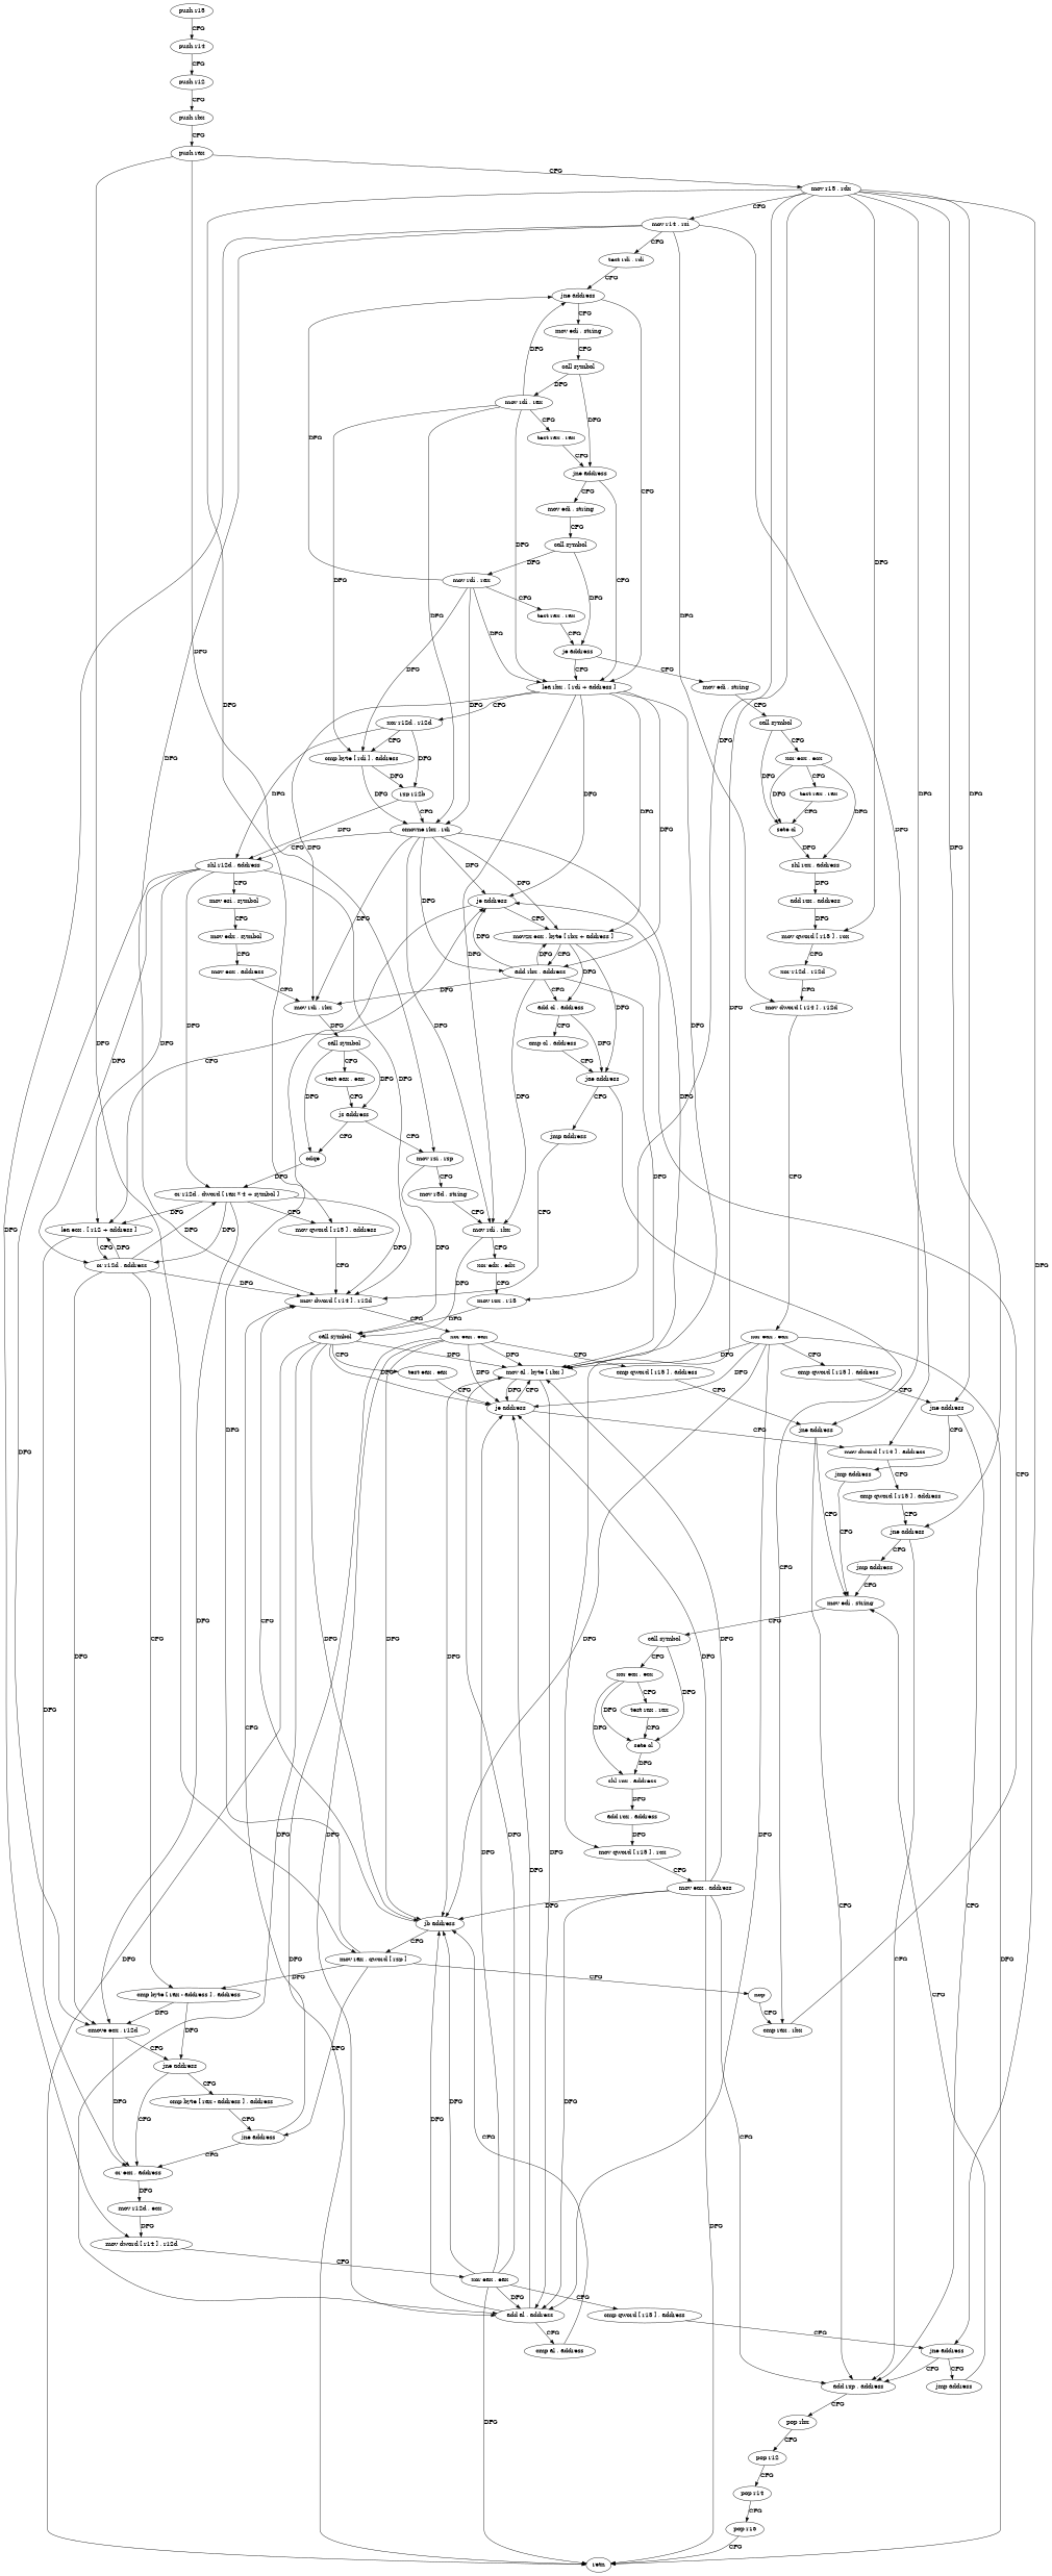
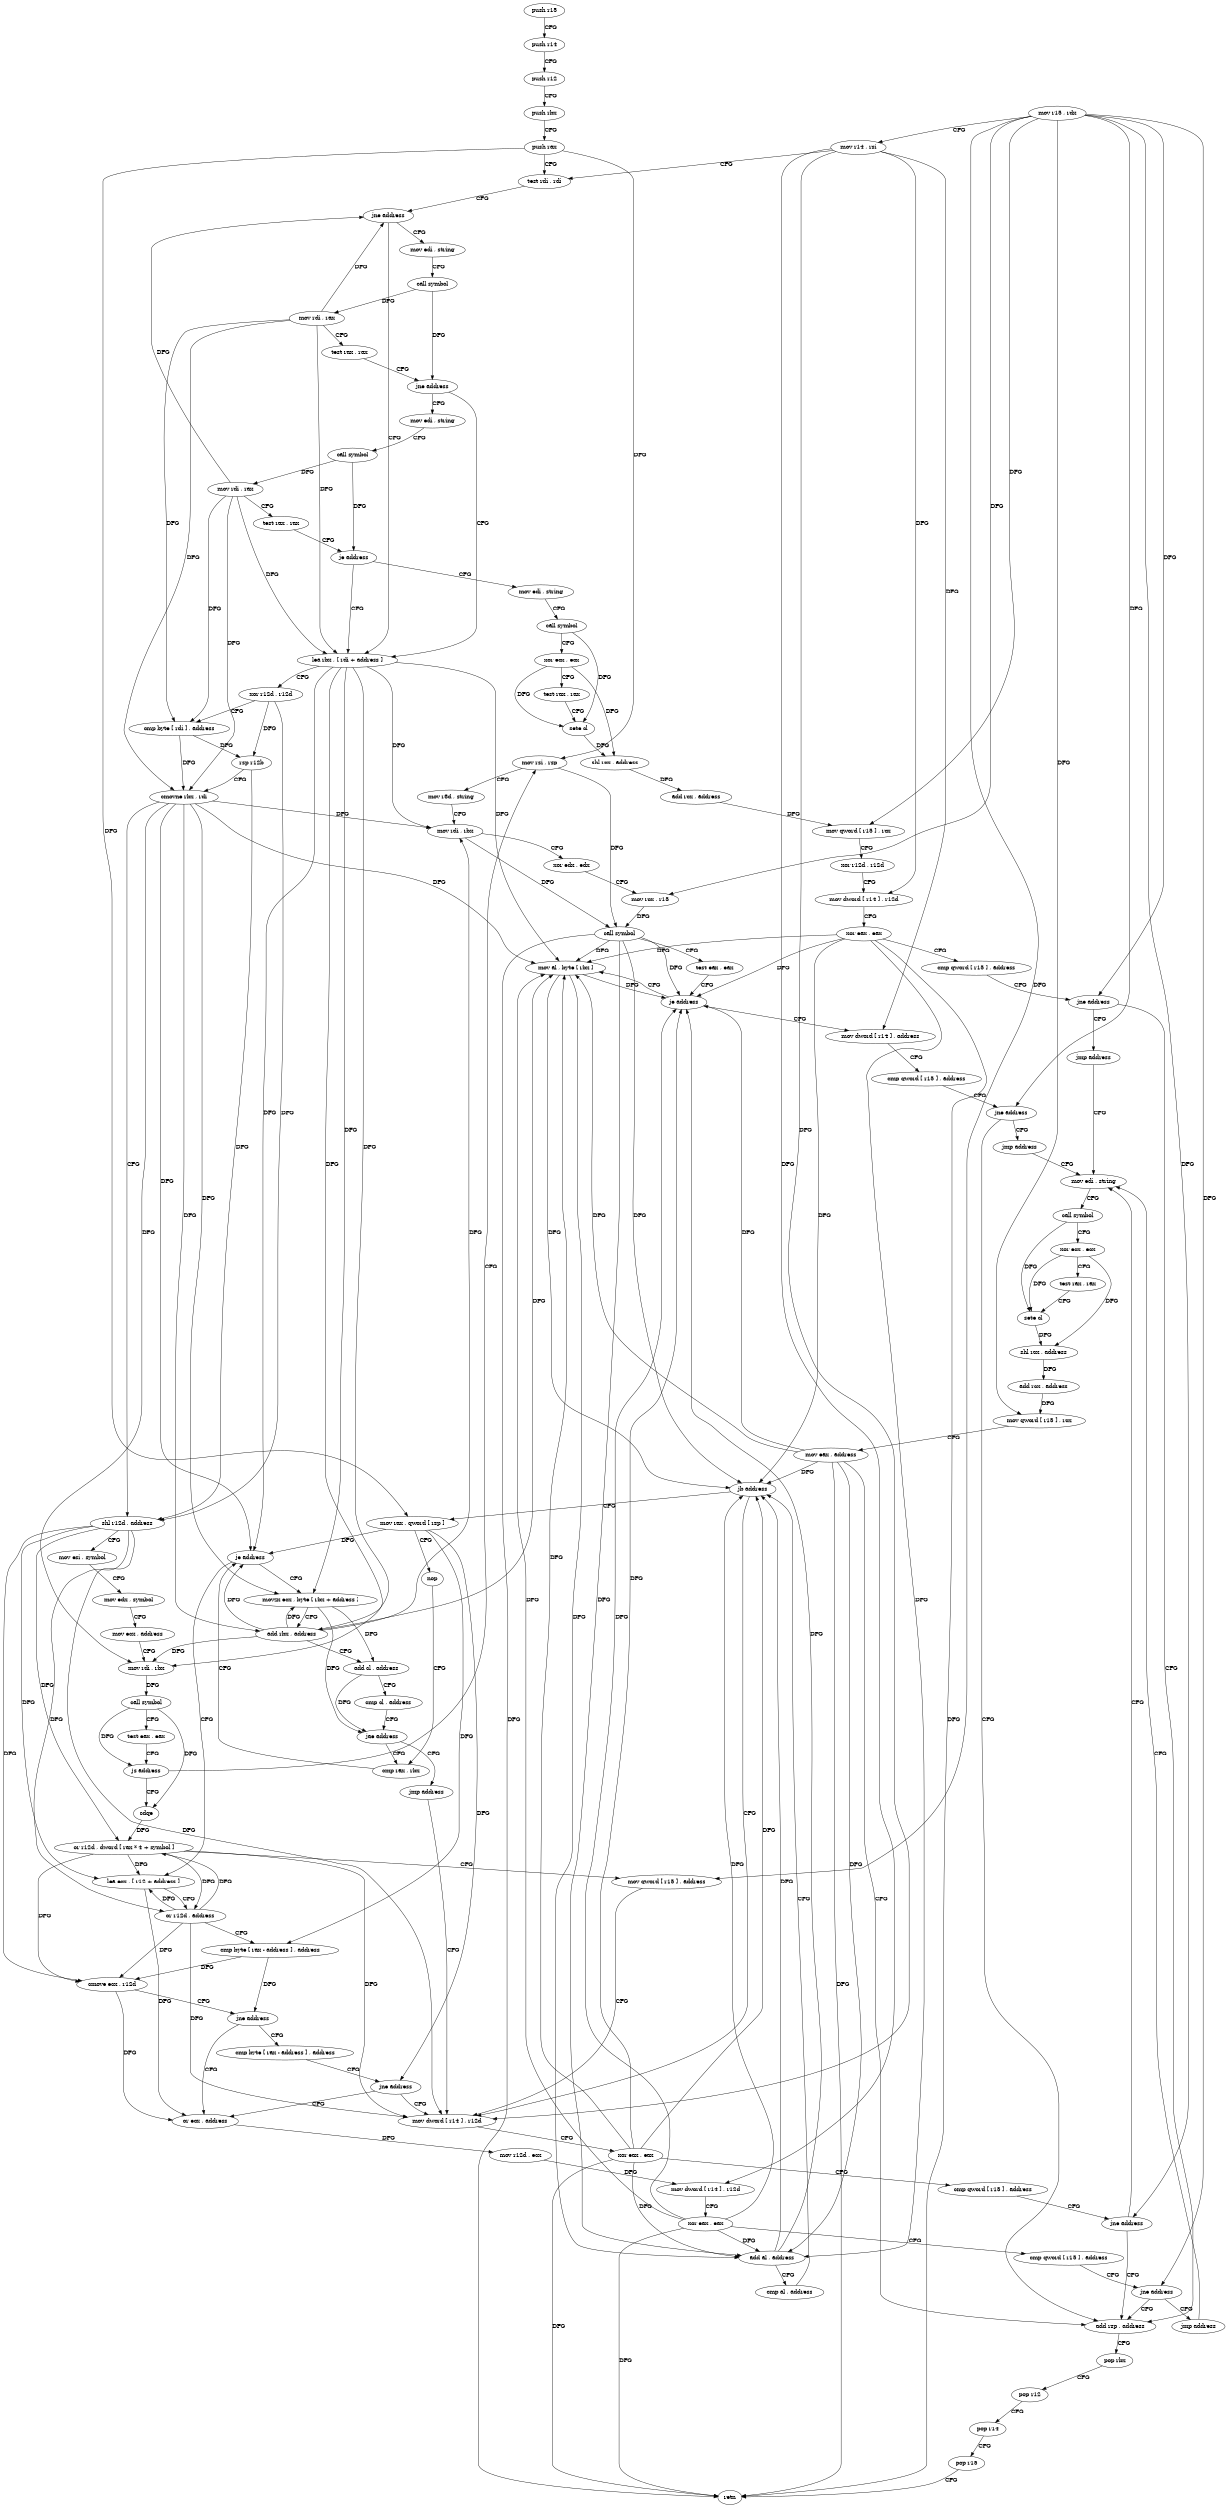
  digraph {
    n1 [label="push r15"]
    n2 [label="push r14"]
    n3 [label="push r12"]
    n4 [label="push rbx"]
    n5 [label="push rax"]
    n6 [label="mov r15 , rdx"]
    n7 [label="mov rsi , rsp"]
    n8 [label="mov rax , qword [ rsp ]"]
    n9 [label="mov r14 , rsi"]
    n10 [label="mov rcx , r15"]
    n11 [label="mov qword [ r15 ] , address"]
    n12 [label="jne address"]
    n13 [label="mov qword [ r15 ] , rcx"]
    n14 [label="mov qword [ r15 ] , rcx"]
    n15 [label="jne address"]
    n16 [label="jne address"]
    n17 [label="jne address"]
    n18 [label="mov r8d , string"]
    n19 [label="call symbol"]
    n20 [label="je address"]
    n21 [label=nop]
    n22 [label="cmp byte [ rax - address ] , address"]
    n23 [label="jne address"]
    n24 [label="test rdi , rdi"]
    n25 [label="mov dword [ r14 ] , address"]
    n26 [label="mov dword [ r14 ] , r12d"]
    n27 [label="mov dword [ r14 ] , r12d"]
    n28 [label="mov dword [ r14 ] , r12d"]
    n29 [label="add rsp , address"]
    n30 [label="jmp address"]
    n31 [label="mov eax , address"]
    n32 [label="xor r12d , r12d"]
    n33 [label="jmp address"]
    n34 [label="mov edi , string"]
    n35 [label="jmp address"]
    n36 [label="jne address"]
    n37 [label="cmp qword [ r15 ] , address"]
    n38 [label="xor eax , eax"]
    n39 [label="xor eax , eax"]
    n40 [label="xor eax , eax"]
    n41 [label="lea rbx , [ rdi + address ]"]
    n42 [label="mov edi , string"]
    n43 [label="xor r12d , r12d"]
    n44 [label="mov rdi , rbx"]
    n45 [label="mov rdi , rbx"]
    n46 [label="mov al , byte [ rbx ]"]
    n47 [label="movzx ecx , byte [ rbx + address ]"]
    n48 [label="add rbx , address"]
    n49 [label="call symbol"]
    n50 [label="cmp byte [ rdi ] , address"]
    n51 [label="rsp r12b"]
    n52 [label="shl r12d , address"]
    n53 [label="call symbol"]
    n54 [label="xor edx , edx"]
    n55 [label="je address"]
    n56 [label="add al , address"]
    n57 [label="jb address"]
    n58 [label="add cl , address"]
    n59 [label="jae address"]
    n60 [label="lea ecx , [ r12 + address ]"]
    n61 [label="mov rdi , rax"]
    n62 [label="jne address"]
    n63 [label="cmovne rbx , rdi"]
    n64 [label="mov esi , symbol"]
    n65 [label="or r12d , dword [ rax * 4 + symbol ]"]
    n66 [label="or r12d , address"]
    n67 [label="cmove ecx , r12d"]
    n68 [label="mov edx , symbol"]
    n69 [label="or ecx , address"]
    n70 [label="jne address"]
    n71 [label="mov ecx , address"]
    n72 [label="test eax , eax"]
    n73 [label="js address"]
    n74 [label=cdqe]
    n75 [label="test eax , eax"]
    n76 [label=retn]
    n77 [label="test rax , rax"]
    n78 [label="mov edi , string"]
    n79 [label="call symbol"]
    n80 [label="mov rdi , rax"]
    n81 [label="je address"]
    n82 [label="cmp al , address"]
    n83 [label="cmp qword [ r15 ] , address"]
    n84 [label="test rax , rax"]
    n85 [label="mov edi , string"]
    n86 [label="call symbol"]
    n87 [label="xor ecx , ecx"]
    n88 [label="sete cl"]
    n89 [label="cmp rax , rbx"]
    n90 [label="pop rbx"]
    n91 [label="pop r12"]
    n92 [label="call symbol"]
    n93 [label="pop r14"]
    n94 [label="pop r15"]
    n95 [label="xor ecx , ecx"]
    n96 [label="sete cl"]
    n97 [label="test rax , rax"]
    n98 [label="shl rcx , address"]
    n99 [label="add rcx , address"]
    n100 [label="test rax , rax"]
    n101 [label="shl rcx , address"]
    n102 [label="add rcx , address"]
    n103 [label="cmp qword [ r15 ] , address"]
    n104 [label="mov r12d , ecx"]
    n105 [label="cmp byte [ rax - address ] , address"]
    n106 [label="cmp cl , address"]
    n107 [label="jmp address"]
    n108 [label="cmp qword [ r15 ] , address"]
    n1 -> n2 [label=CFG]
    n2 -> n3 [label=CFG]
    n3 -> n4 [label=CFG]
    n4 -> n5 [label=CFG]
-   n5 -> n6 [label=CFG]
+   n5 -> n24 [label=CFG]
    n5 -> n7 [label=DFG]
    n5 -> n8 [label=DFG]
    n6 -> n9 [label=CFG]
    n6 -> n10 [label=DFG]
    n6 -> n11 [label=DFG]
    n6 -> n12 [label=DFG]
    n6 -> n13 [label=DFG]
    n6 -> n14 [label=DFG]
    n6 -> n15 [label=DFG]
    n6 -> n16 [label=DFG]
    n6 -> n17 [label=DFG]
    n7 -> n18 [label=CFG]
    n7 -> n19 [label=DFG]
    n8 -> n20 [label=DFG]
    n8 -> n21 [label=CFG]
    n8 -> n22 [label=DFG]
    n8 -> n23 [label=DFG]
    n9 -> n24 [label=CFG]
    n9 -> n25 [label=DFG]
    n9 -> n26 [label=DFG]
    n9 -> n27 [label=DFG]
    n9 -> n28 [label=DFG]
    n10 -> n19 [label=DFG]
    n11 -> n26 [label=CFG]
    n12 -> n29 [label=CFG]
    n12 -> n30 [label=CFG]
    n13 -> n31 [label=CFG]
    n14 -> n32 [label=CFG]
    n15 -> n29 [label=CFG]
    n15 -> n33 [label=CFG]
    n16 -> n29 [label=CFG]
    n16 -> n34 [label=CFG]
    n17 -> n29 [label=CFG]
    n17 -> n35 [label=CFG]
    n18 -> n45 [label=CFG]
    n19 -> n46 [label=DFG]
    n19 -> n55 [label=DFG]
    n19 -> n56 [label=DFG]
    n19 -> n57 [label=DFG]
    n19 -> n75 [label=CFG]
    n19 -> n76 [label=DFG]
    n20 -> n47 [label=CFG]
    n20 -> n60 [label=CFG]
    n21 -> n89 [label=CFG]
    n22 -> n67 [label=DFG]
    n22 -> n70 [label=DFG]
    n23 -> n26 [label=CFG]
    n23 -> n69 [label=CFG]
    n24 -> n36 [label=CFG]
    n25 -> n37 [label=CFG]
    n26 -> n38 [label=CFG]
    n27 -> n39 [label=CFG]
    n28 -> n40 [label=CFG]
    n29 -> n90 [label=CFG]
    n30 -> n34 [label=CFG]
    n31 -> n29 [label=CFG]
    n31 -> n46 [label=DFG]
    n31 -> n55 [label=DFG]
    n31 -> n56 [label=DFG]
    n31 -> n57 [label=DFG]
    n31 -> n76 [label=DFG]
    n32 -> n27 [label=CFG]
    n33 -> n34 [label=CFG]
    n34 -> n92 [label=CFG]
    n35 -> n34 [label=CFG]
    n36 -> n41 [label=CFG]
    n36 -> n42 [label=CFG]
    n37 -> n12 [label=CFG]
    n38 -> n46 [label=DFG]
    n38 -> n55 [label=DFG]
    n38 -> n56 [label=DFG]
    n38 -> n57 [label=DFG]
    n38 -> n76 [label=DFG]
    n38 -> n83 [label=CFG]
    n39 -> n46 [label=DFG]
    n39 -> n55 [label=DFG]
    n39 -> n56 [label=DFG]
    n39 -> n57 [label=DFG]
    n39 -> n76 [label=DFG]
    n39 -> n103 [label=CFG]
    n40 -> n46 [label=DFG]
    n40 -> n55 [label=DFG]
    n40 -> n56 [label=DFG]
    n40 -> n57 [label=DFG]
    n40 -> n76 [label=DFG]
    n40 -> n108 [label=CFG]
    n41 -> n20 [label=DFG]
    n41 -> n43 [label=CFG]
    n41 -> n44 [label=DFG]
    n41 -> n45 [label=DFG]
    n41 -> n46 [label=DFG]
    n41 -> n47 [label=DFG]
    n41 -> n48 [label=DFG]
    n42 -> n49 [label=CFG]
    n43 -> n50 [label=CFG]
    n43 -> n51 [label=DFG]
    n43 -> n52 [label=DFG]
    n44 -> n53 [label=DFG]
    n45 -> n19 [label=DFG]
    n45 -> n54 [label=CFG]
    n46 -> n55 [label=DFG]
    n46 -> n56 [label=DFG]
    n46 -> n57 [label=DFG]
    n47 -> n48 [label=CFG]
    n47 -> n58 [label=DFG]
    n47 -> n59 [label=DFG]
    n48 -> n20 [label=DFG]
    n48 -> n44 [label=DFG]
    n48 -> n45 [label=DFG]
    n48 -> n46 [label=DFG]
    n48 -> n47 [label=DFG]
    n48 -> n58 [label=CFG]
    n49 -> n61 [label=DFG]
    n49 -> n62 [label=DFG]
    n50 -> n51 [label=DFG]
    n50 -> n63 [label=DFG]
    n51 -> n52 [label=DFG]
    n51 -> n63 [label=CFG]
    n52 -> n26 [label=DFG]
    n52 -> n60 [label=DFG]
    n52 -> n64 [label=CFG]
    n52 -> n65 [label=DFG]
    n52 -> n66 [label=DFG]
    n52 -> n67 [label=DFG]
    n53 -> n72 [label=CFG]
    n53 -> n73 [label=DFG]
    n53 -> n74 [label=DFG]
    n54 -> n10 [label=CFG]
    n55 -> n25 [label=CFG]
    n55 -> n46 [label=CFG]
    n56 -> n55 [label=DFG]
    n56 -> n57 [label=DFG]
    n56 -> n82 [label=CFG]
    n57 -> n8 [label=CFG]
    n57 -> n26 [label=CFG]
    n58 -> n59 [label=DFG]
    n58 -> n106 [label=CFG]
    n59 -> n89 [label=CFG]
    n59 -> n107 [label=CFG]
    n60 -> n66 [label=CFG]
    n60 -> n69 [label=DFG]
    n61 -> n36 [label=DFG]
    n61 -> n41 [label=DFG]
    n61 -> n50 [label=DFG]
    n61 -> n63 [label=DFG]
    n61 -> n77 [label=CFG]
    n62 -> n41 [label=CFG]
    n62 -> n78 [label=CFG]
    n63 -> n20 [label=DFG]
    n63 -> n44 [label=DFG]
    n63 -> n45 [label=DFG]
    n63 -> n46 [label=DFG]
    n63 -> n47 [label=DFG]
    n63 -> n48 [label=DFG]
    n63 -> n52 [label=CFG]
    n64 -> n68 [label=CFG]
    n65 -> n11 [label=CFG]
    n65 -> n26 [label=DFG]
    n65 -> n60 [label=DFG]
    n65 -> n66 [label=DFG]
    n65 -> n67 [label=DFG]
    n66 -> n22 [label=CFG]
    n66 -> n26 [label=DFG]
    n66 -> n60 [label=DFG]
    n66 -> n65 [label=DFG]
    n66 -> n67 [label=DFG]
    n67 -> n69 [label=DFG]
    n67 -> n70 [label=CFG]
    n68 -> n71 [label=CFG]
    n69 -> n104 [label=DFG]
    n70 -> n69 [label=CFG]
    n70 -> n105 [label=CFG]
    n71 -> n44 [label=CFG]
    n72 -> n73 [label=CFG]
    n73 -> n7 [label=CFG]
    n73 -> n74 [label=CFG]
    n74 -> n65 [label=DFG]
    n75 -> n55 [label=CFG]
    n77 -> n62 [label=CFG]
    n78 -> n79 [label=CFG]
    n79 -> n80 [label=DFG]
    n79 -> n81 [label=DFG]
    n80 -> n36 [label=DFG]
    n80 -> n41 [label=DFG]
    n80 -> n50 [label=DFG]
    n80 -> n63 [label=DFG]
    n80 -> n84 [label=CFG]
    n81 -> n41 [label=CFG]
    n81 -> n85 [label=CFG]
    n82 -> n57 [label=CFG]
    n83 -> n16 [label=CFG]
    n84 -> n81 [label=CFG]
    n85 -> n86 [label=CFG]
    n86 -> n87 [label=CFG]
    n86 -> n88 [label=DFG]
    n87 -> n88 [label=DFG]
    n87 -> n100 [label=CFG]
    n87 -> n101 [label=DFG]
    n88 -> n101 [label=DFG]
    n89 -> n20 [label=CFG]
    n90 -> n91 [label=CFG]
    n91 -> n93 [label=CFG]
    n92 -> n95 [label=CFG]
    n92 -> n96 [label=DFG]
    n93 -> n94 [label=CFG]
    n94 -> n76 [label=CFG]
    n95 -> n96 [label=DFG]
    n95 -> n97 [label=CFG]
    n95 -> n98 [label=DFG]
    n96 -> n98 [label=DFG]
    n97 -> n96 [label=CFG]
    n98 -> n99 [label=DFG]
    n99 -> n13 [label=DFG]
    n100 -> n88 [label=CFG]
    n101 -> n102 [label=DFG]
    n102 -> n14 [label=DFG]
    n103 -> n15 [label=CFG]
    n104 -> n28 [label=DFG]
    n105 -> n23 [label=CFG]
    n106 -> n59 [label=CFG]
    n107 -> n26 [label=CFG]
    n108 -> n17 [label=CFG]
  }
